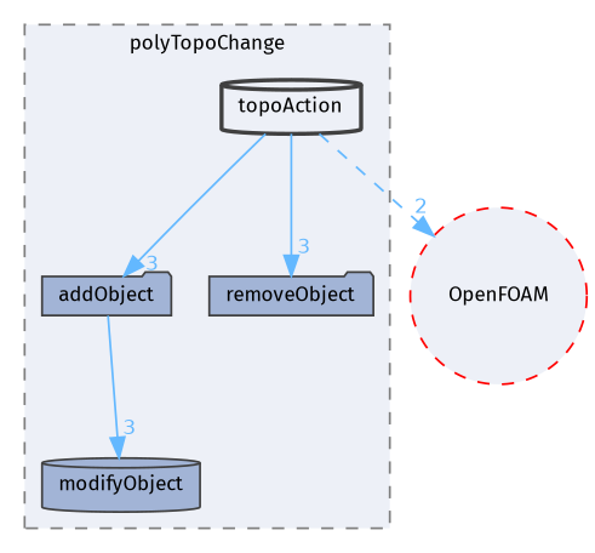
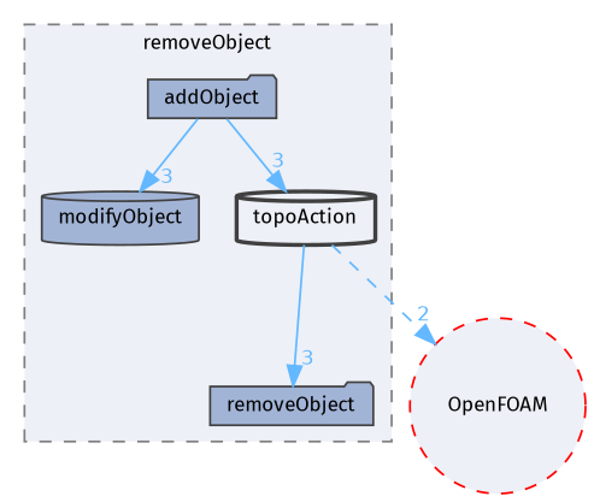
  digraph {
    compound=true
    fontname="Fira Sans"
    node [color=grey25 fillcolor="#a2b4d6" fontname="Fira Sans" fontsize=10 shape=cylinder style=filled]
    edge [color=steelblue1 fontcolor=steelblue1 fontname="Fira Sans" fontsize=10 headlabel=3 labeldistance=1.5 labelfontname=Helvetica labelfontsize=10 style=solid]
    n1 [height=0.2 label=modifyObject width=0.4]
    n2 [height=0.2 label=addObject shape=folder width=0.4]
    n3 [height=0.2 label=removeObject shape=folder width=0.4]
    n4 [fillcolor="#edf0f7" height=0.2 label=topoAction style="filled,bold" width=0.4]
    n5 [color=red fillcolor="#edf0f7" height=0.2 label=OpenFOAM shape=circle style="filled,dashed" width=0.4]
    subgraph cluster_1 {
      bgcolor="#edf0f7"
      fontsize=10
-     label=polyTopoChange
+     label=removeObject
      pencolor=grey50
      style="filled,dashed"
      n1
      n2
      n3
      n4
    }
    n2 -> n1
-   n4 -> n2
+   n2 -> n4
    n4 -> n3
    n4 -> n5 [headlabel=2 style=dashed]
  }
